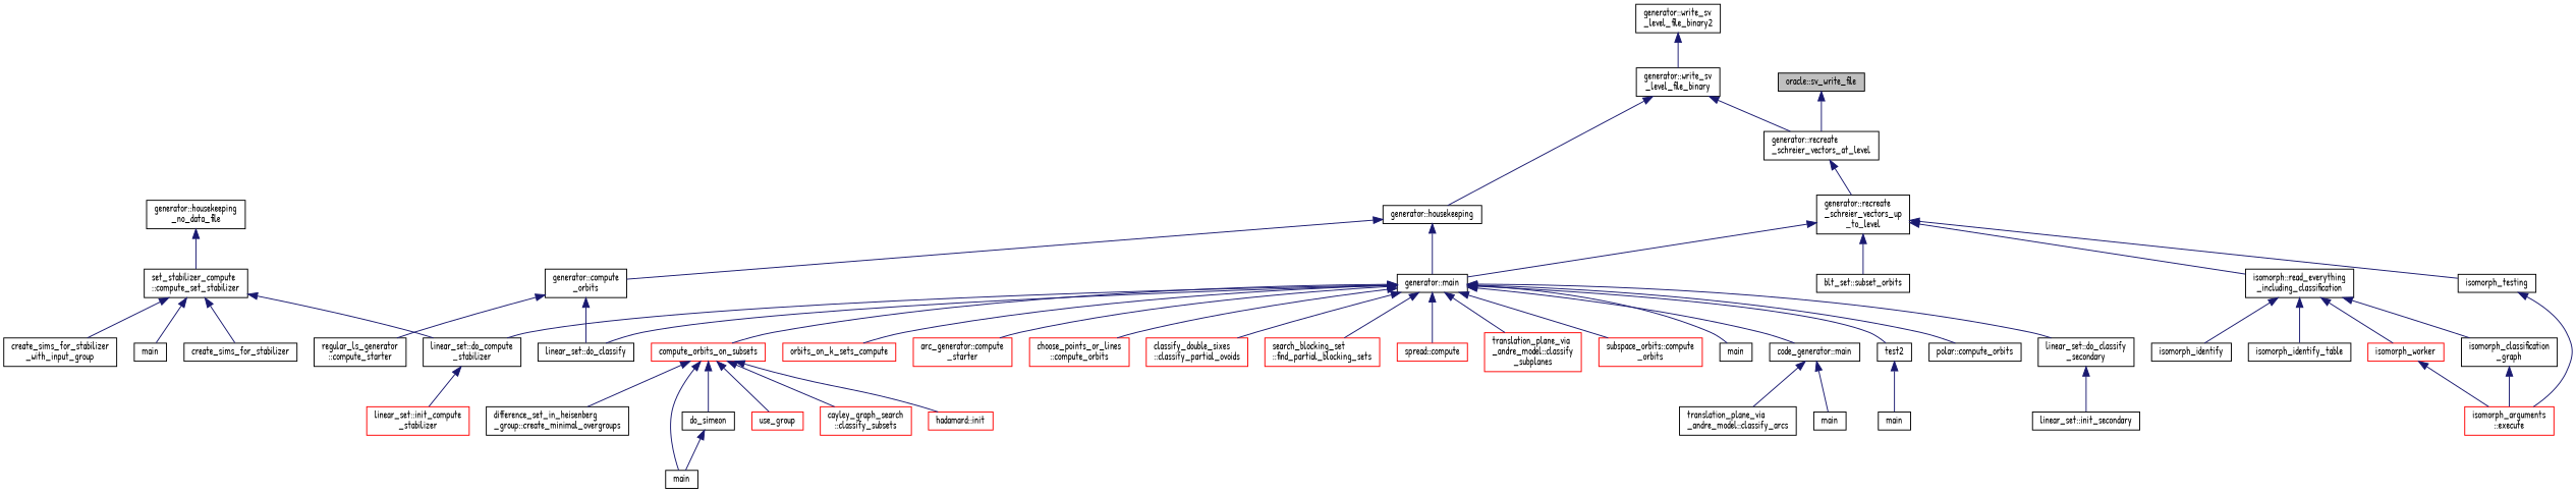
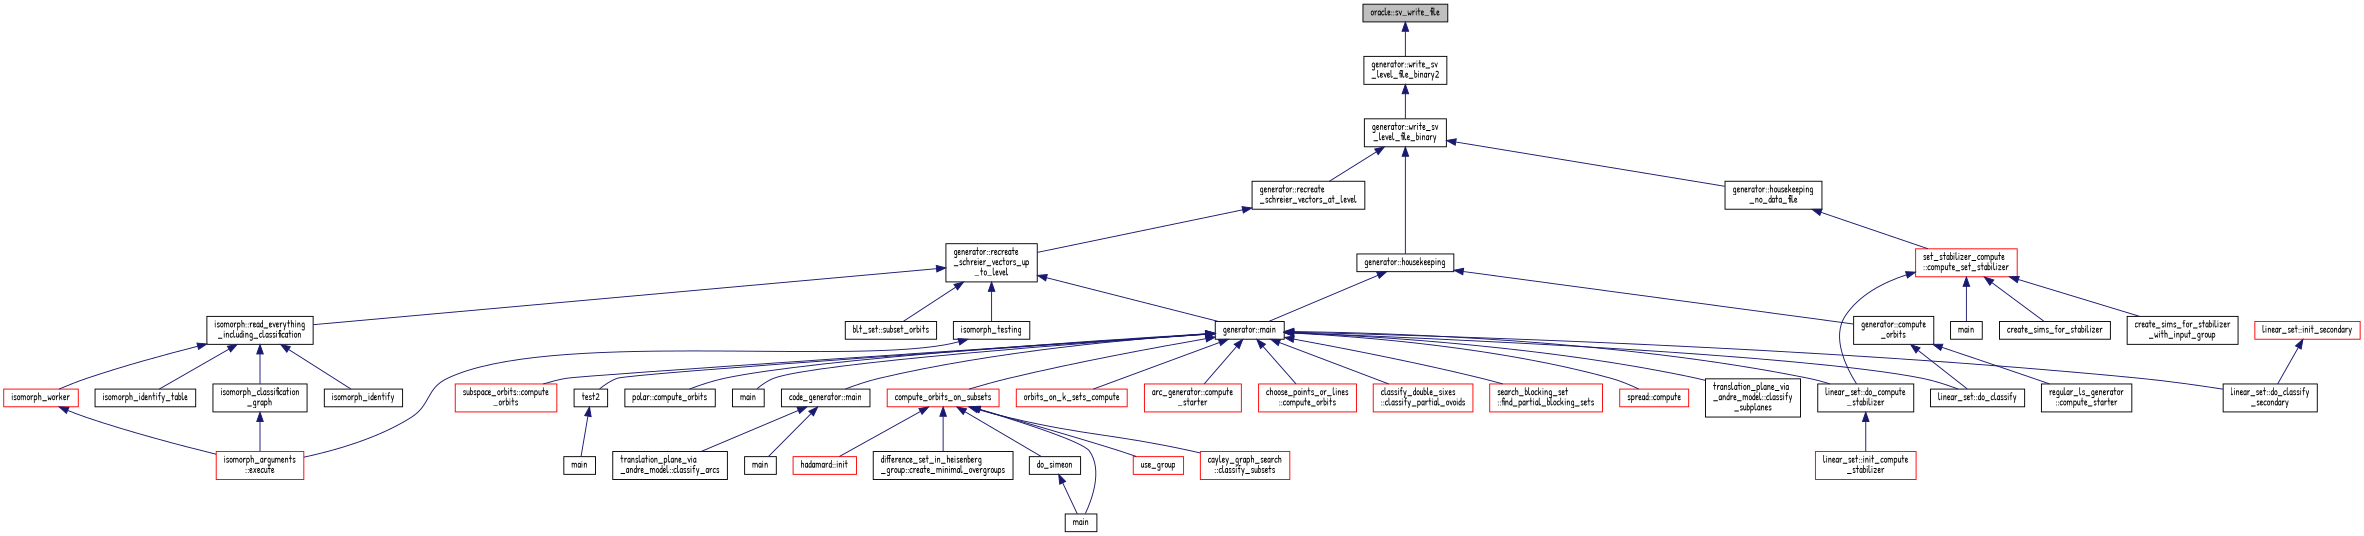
  digraph {
    fontname="Patrick Hand"
    rankdir=TB
    node [color=black fillcolor=white fontname="Patrick Hand" fontsize=10 shape=record style=filled]
    edge [color=midnightblue dir=back fontname="Patrick Hand" fontsize=10 labelfontname=Helvetica labelfontsize=10 style=solid]
    n1 [fillcolor=grey75 fontcolor=black height=0.2 label="oracle::sv_write_file" width=0.4]
    n2 [height=0.2 label="generator::write_sv\l_level_file_binary2" width=0.4]
    n3 [height=0.2 label="generator::write_sv\l_level_file_binary" width=0.4]
    n4 [height=0.2 label="generator::recreate\l_schreier_vectors_at_level" width=0.4]
    n5 [height=0.2 label="generator::housekeeping" width=0.4]
    n6 [height=0.2 label="generator::housekeeping\l_no_data_file" width=0.4]
    n7 [height=0.2 label="generator::recreate\l_schreier_vectors_up\l_to_level" width=0.4]
    n8 [height=0.2 label="generator::main" width=0.4]
    n9 [height=0.2 label="generator::compute\l_orbits" width=0.4]
-   n10 [height=0.2 label="set_stabilizer_compute\l::compute_set_stabilizer" width=0.4]
+   n10 [color=red height=0.2 label="set_stabilizer_compute\l::compute_set_stabilizer" width=0.4]
    n11 [height=0.2 label="blt_set::subset_orbits" width=0.4]
    n12 [height=0.2 label="isomorph::read_everything\l_including_classification" width=0.4]
    n13 [height=0.2 label=isomorph_testing width=0.4]
    n14 [height=0.2 label=main width=0.4]
    n15 [height=0.2 label="code_generator::main" width=0.4]
    n16 [height=0.2 label=test2 width=0.4]
    n17 [height=0.2 label="polar::compute_orbits" width=0.4]
    n18 [height=0.2 label="linear_set::do_classify" width=0.4]
    n19 [height=0.2 label="linear_set::do_classify\l_secondary" width=0.4]
    n20 [height=0.2 label="linear_set::do_compute\l_stabilizer" width=0.4]
    n21 [color=red height=0.2 label=compute_orbits_on_subsets width=0.4]
    n22 [color=red height=0.2 label=orbits_on_k_sets_compute width=0.4]
    n23 [color=red height=0.2 label="arc_generator::compute\l_starter" width=0.4]
    n24 [color=red height=0.2 label="choose_points_or_lines\l::compute_orbits" width=0.4]
    n25 [color=red height=0.2 label="classify_double_sixes\l::classify_partial_ovoids" width=0.4]
    n26 [color=red height=0.2 label="search_blocking_set\l::find_partial_blocking_sets" width=0.4]
    n27 [color=red height=0.2 label="spread::compute" width=0.4]
-   n28 [color=red height=0.2 label="translation_plane_via\l_andre_model::classify\l_subplanes" width=0.4]
+   n28 [height=0.2 label="translation_plane_via\l_andre_model::classify\l_subplanes" width=0.4]
    n29 [color=red height=0.2 label="subspace_orbits::compute\l_orbits" width=0.4]
    n30 [height=0.2 label="isomorph_classification\l_graph" width=0.4]
    n31 [height=0.2 label=isomorph_identify width=0.4]
    n32 [height=0.2 label=isomorph_identify_table width=0.4]
    n33 [color=red height=0.2 label=isomorph_worker width=0.4]
    n34 [color=red height=0.2 label="isomorph_arguments\l::execute" width=0.4]
    n35 [height=0.2 label="translation_plane_via\l_andre_model::classify_arcs" width=0.4]
    n36 [height=0.2 label=main width=0.4]
    n37 [height=0.2 label=main width=0.4]
-   n38 [height=0.2 label="linear_set::init_secondary" width=0.4]
+   n38 [color=red height=0.2 label="linear_set::init_secondary" width=0.4]
    n39 [color=red height=0.2 label="linear_set::init_compute\l_stabilizer" width=0.4]
    n40 [color=red height=0.2 label="cayley_graph_search\l::classify_subsets" width=0.4]
    n41 [color=red height=0.2 label="hadamard::init" width=0.4]
    n42 [height=0.2 label="difference_set_in_heisenberg\l_group::create_minimal_overgroups" width=0.4]
    n43 [height=0.2 label=main width=0.4]
    n44 [height=0.2 label=do_simeon width=0.4]
    n45 [color=red height=0.2 label=use_group width=0.4]
    n46 [height=0.2 label="regular_ls_generator\l::compute_starter" width=0.4]
    n47 [height=0.2 label=main width=0.4]
    n48 [height=0.2 label=create_sims_for_stabilizer width=0.4]
    n49 [height=0.2 label="create_sims_for_stabilizer\l_with_input_group" width=0.4]
-   n1 -> n4
+   n1 -> n2
    n2 -> n3
    n3 -> n4
    n3 -> n5
+   n3 -> n6
    n4 -> n7
    n5 -> n8
    n5 -> n9
    n6 -> n10
    n7 -> n8
    n7 -> n11
    n7 -> n12
    n7 -> n13
    n8 -> n14
    n8 -> n15
    n8 -> n16
    n8 -> n17
    n8 -> n18
    n8 -> n19
    n8 -> n20
    n8 -> n21
    n8 -> n22
    n8 -> n23
    n8 -> n24
    n8 -> n25
    n8 -> n26
    n8 -> n27
    n8 -> n28
    n8 -> n29
    n9 -> n18
    n9 -> n46
    n10 -> n20
    n10 -> n47
    n10 -> n48
    n10 -> n49
    n12 -> n30
    n12 -> n31
    n12 -> n32
    n12 -> n33
    n13 -> n34
    n15 -> n35
    n15 -> n36
    n16 -> n37
-   n19 -> n38
+   n38 -> n19
    n20 -> n39
    n21 -> n40
    n21 -> n41
    n21 -> n42
    n21 -> n43
    n21 -> n44
    n21 -> n45
    n30 -> n34
    n33 -> n34
    n44 -> n43
  }
